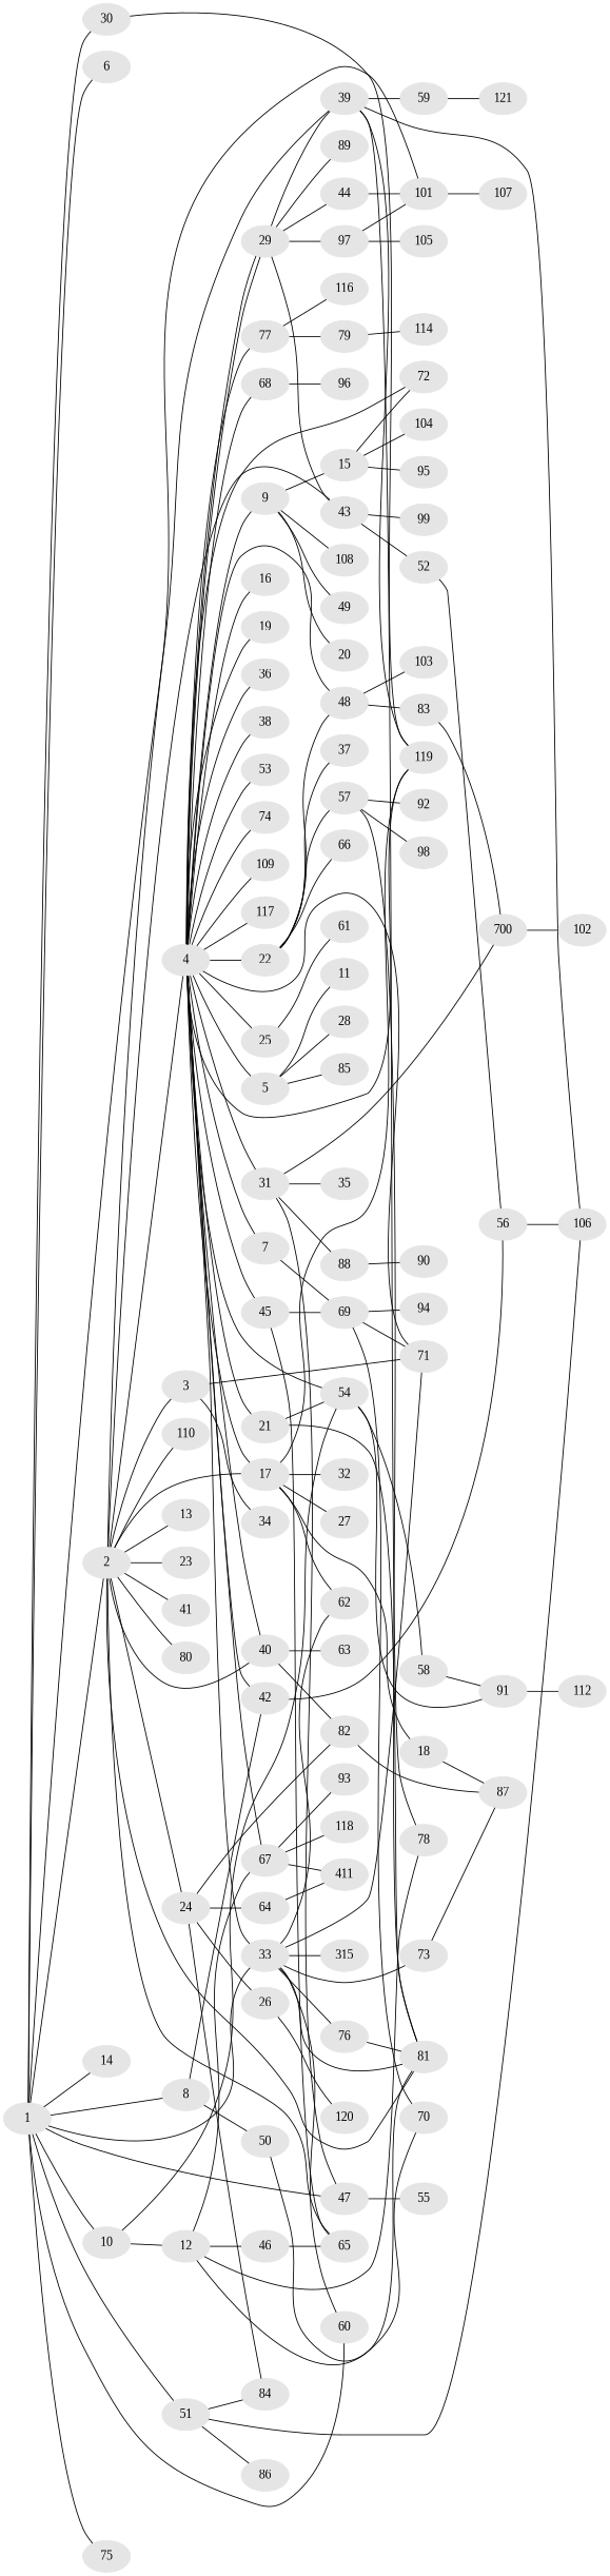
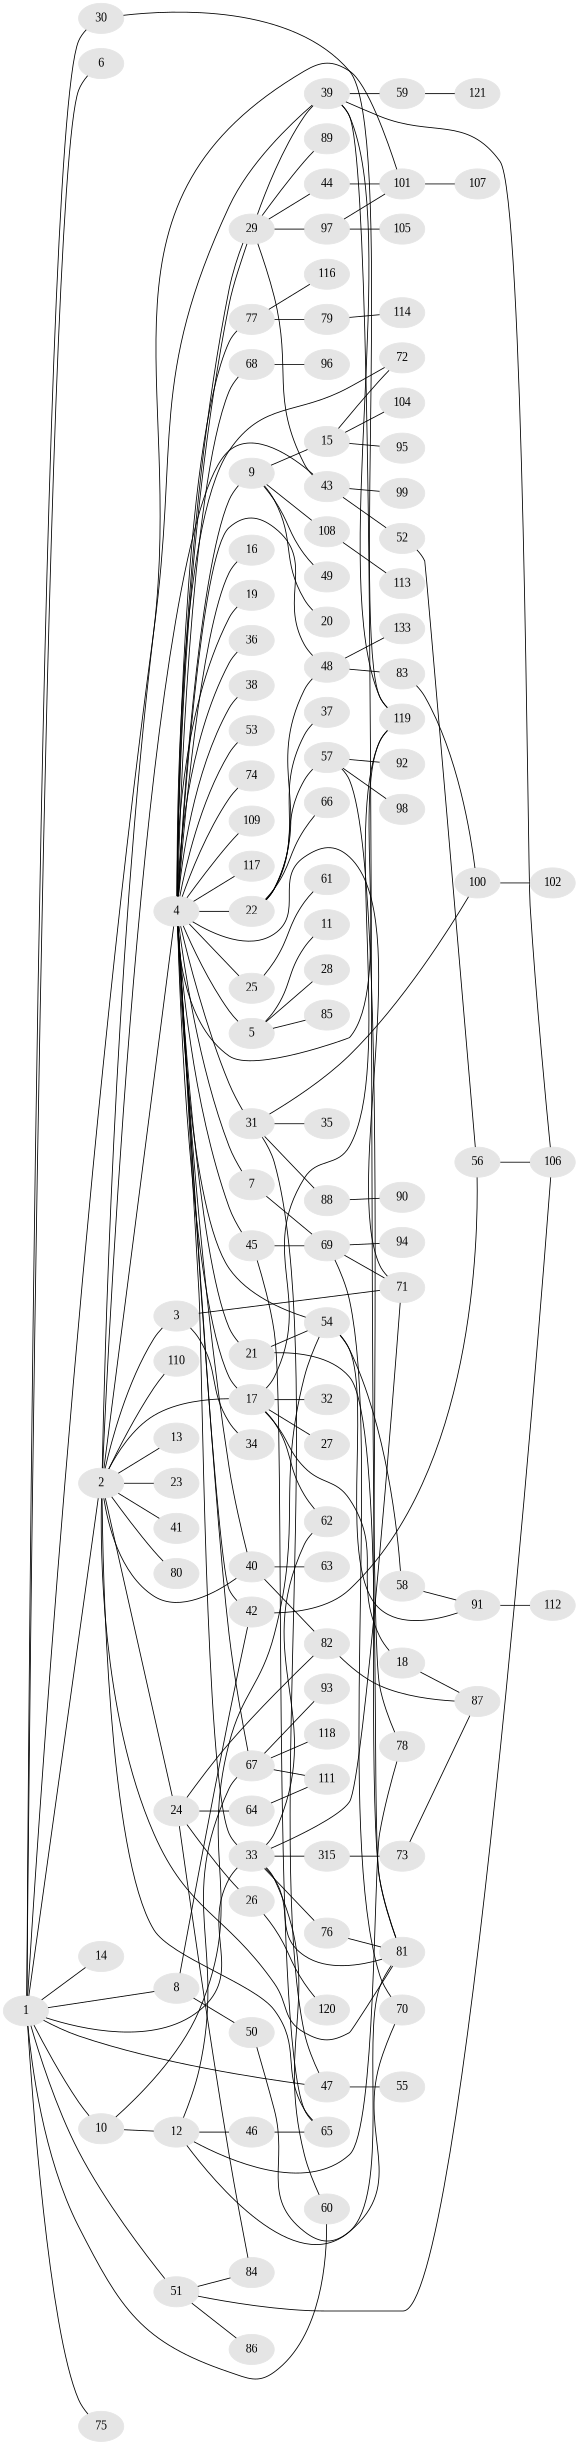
  graph {
    fontname="Liberation Serif"
    rankdir=LR
    node [color=gray90 fontname="Liberation Serif" style=filled]
    edge [fontname="Liberation Serif"]
    1
    2
    6
    8
    10
    14
    30
    33
    39
    47
    51
    60
    75
    3
    4
    13
    17
    23
    24
    40
    41
    43
    65
    80
    81
    101
    110
    42
    50
    54
    12
    119
    71
    62
    73
    76
    n37 [label=315]
    78
    59
    106
    55
    84
    86
    34
    5
    7
    9
    16
    19
    21
    22
    25
    29
    31
    36
    38
    45
    48
    53
    67
    68
    72
    74
    77
    109
    117
    18
    27
    32
    26
    64
    82
    63
    52
    99
    107
    11
    28
    85
    69
    15
    20
    49
    108
    37
    57
    66
    61
    44
    89
    97
    35
    88
-   100 [label=700]
+   100
    56
    83
-   103
+   103 [label=133]
    58
    91
-   111 [label=411]
+   111
    93
    118
    96
    70
    94
    79
    116
    95
    104
+   113
    46
    87
    92
    98
    120
    105
    90
    102
    121
    112
    114
    1 -- 2
    1 -- 6
    1 -- 8
    1 -- 10
    1 -- 14
    1 -- 30
    1 -- 33
    1 -- 39
    1 -- 47
    1 -- 51
    1 -- 60
    1 -- 75
    2 -- 3
    2 -- 4
    2 -- 13
    2 -- 17
    2 -- 23
    2 -- 24
    2 -- 40
    2 -- 41
    2 -- 43
    2 -- 65
    2 -- 80
    2 -- 81
    2 -- 101
    2 -- 110
    8 -- 42
    8 -- 50
    10 -- 54
    10 -- 12
    30 -- 119
    33 -- 60
    33 -- 81
    33 -- 71
    33 -- 62
-   33 -- 73
+   n37 -- 73
    33 -- 76
    33 -- n37
    39 -- 119
    39 -- 78
    39 -- 59
    39 -- 106
    47 -- 55
    51 -- 106
    51 -- 84
    51 -- 86
    3 -- 71
    3 -- 34
    4 -- 33
    4 -- 17
    4 -- 40
    4 -- 42
    4 -- 54
    4 -- 119
    4 -- 71
    4 -- 5
    4 -- 7
    4 -- 9
    4 -- 16
    4 -- 19
    4 -- 21
    4 -- 22
    4 -- 25
    4 -- 29
    4 -- 29
    4 -- 31
    4 -- 36
    4 -- 38
    4 -- 45
    4 -- 48
    4 -- 53
    4 -- 67
    4 -- 68
    4 -- 72
    4 -- 74
    4 -- 77
    4 -- 109
    4 -- 117
    17 -- 119
    17 -- 62
    17 -- 18
    17 -- 27
    17 -- 32
    24 -- 84
    24 -- 26
    24 -- 64
    24 -- 82
    40 -- 82
    40 -- 63
    43 -- 52
    43 -- 99
    101 -- 107
    42 -- 56
    50 -- 70
    54 -- 58
    54 -- 91
    12 -- 81
    12 -- 78
    12 -- 67
    12 -- 46
    73 -- 87
    76 -- 81
    59 -- 121
    5 -- 11
    5 -- 28
    5 -- 85
    7 -- 69
    9 -- 15
    9 -- 20
    9 -- 49
    9 -- 108
    21 -- 81
    21 -- 54
    22 -- 48
    22 -- 37
    22 -- 57
    22 -- 66
    25 -- 61
    29 -- 39
    29 -- 43
    29 -- 44
    29 -- 89
    29 -- 97
    31 -- 47
    31 -- 35
    31 -- 88
    31 -- 100
    45 -- 65
    45 -- 69
    48 -- 83
    48 -- 103
    67 -- 111
    67 -- 93
    67 -- 118
    68 -- 96
    77 -- 79
    77 -- 116
    18 -- 87
    26 -- 120
    64 -- 111
    82 -- 87
    52 -- 56
    69 -- 71
    69 -- 70
    69 -- 94
    15 -- 72
    15 -- 95
    15 -- 104
+   108 -- 113
    57 -- 81
    57 -- 92
    57 -- 98
    44 -- 101
    97 -- 101
    97 -- 105
    88 -- 90
    100 -- 102
    56 -- 106
    83 -- 100
    58 -- 91
    91 -- 112
    79 -- 114
    46 -- 65
  }
